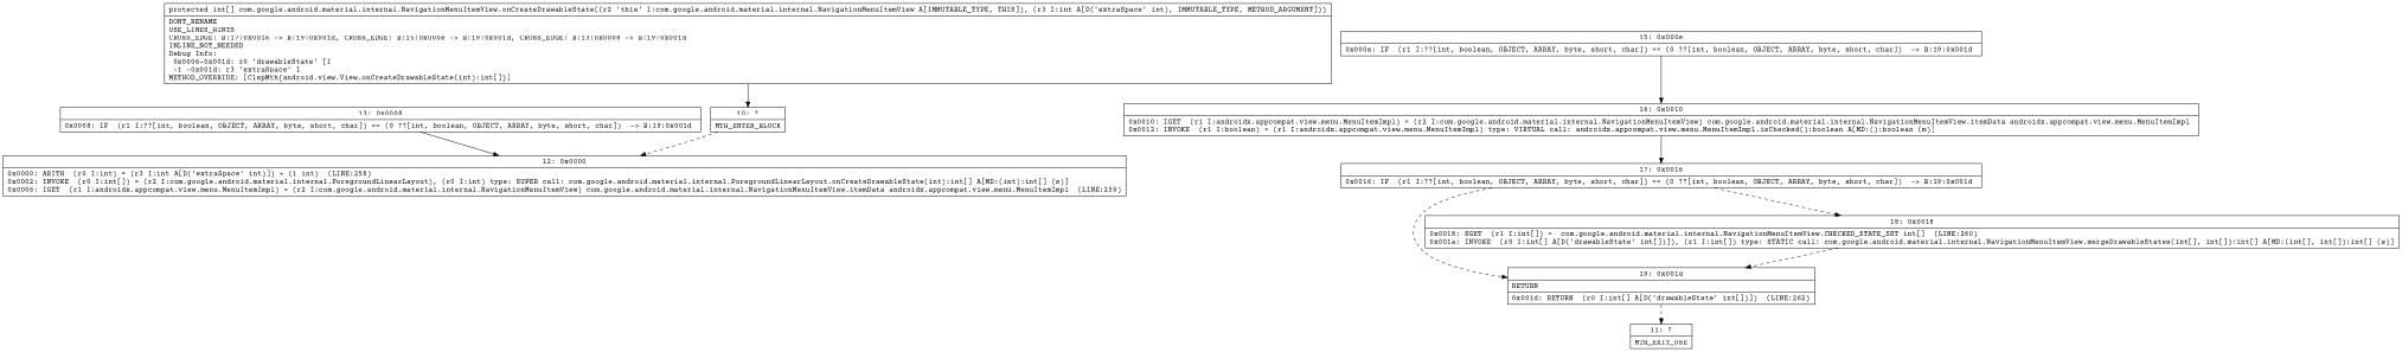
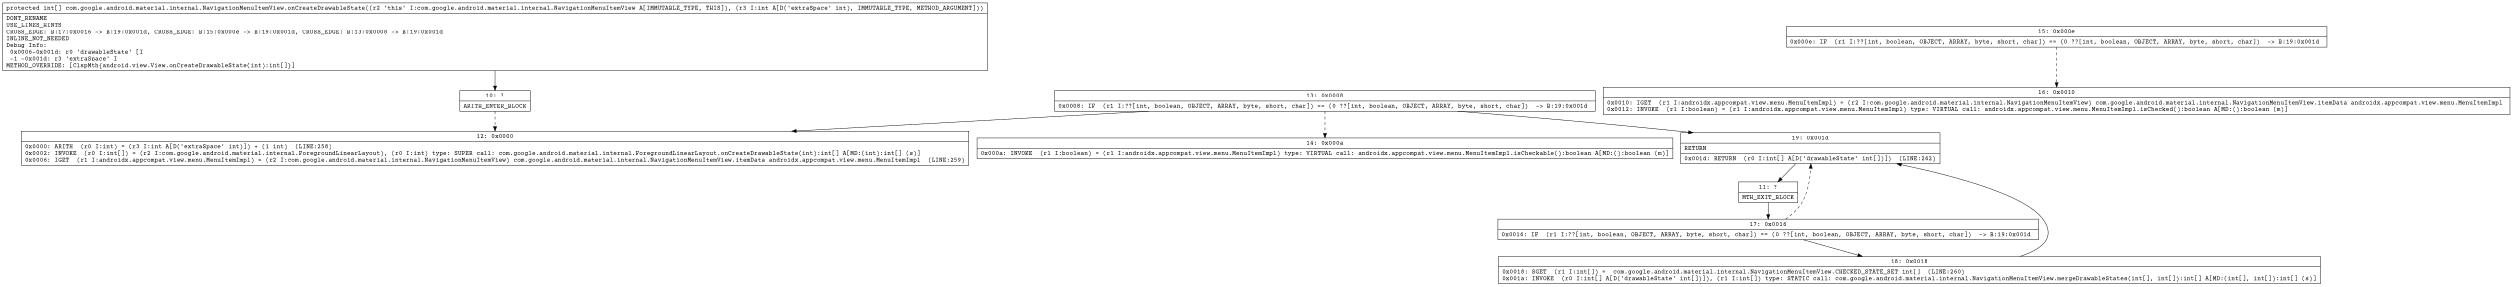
  digraph {
    fontname="Courier Prime"
    node [fontname="Courier Prime" shape=record]
    edge [fontname="Courier Prime"]
-   n1 [label="{10\:\ ?|MTH_ENTER_BLOCK\l}"]
+   n1 [label="{10\:\ ?|ARITH_ENTER_BLOCK\l}"]
    n2 [label="{12\:\ 0x0000|0x0000: ARITH  (r0 I:int) = (r3 I:int A[D('extraSpace' int)]) + (1 int)  (LINE:258)\l0x0002: INVOKE  (r0 I:int[]) = (r2 I:com.google.android.material.internal.ForegroundLinearLayout), (r0 I:int) type: SUPER call: com.google.android.material.internal.ForegroundLinearLayout.onCreateDrawableState(int):int[] A[MD:(int):int[] (s)]\l0x0006: IGET  (r1 I:androidx.appcompat.view.menu.MenuItemImpl) = (r2 I:com.google.android.material.internal.NavigationMenuItemView) com.google.android.material.internal.NavigationMenuItemView.itemData androidx.appcompat.view.menu.MenuItemImpl  (LINE:259)\l}"]
    n3 [label="{13\:\ 0x0008|0x0008: IF  (r1 I:??[int, boolean, OBJECT, ARRAY, byte, short, char]) == (0 ??[int, boolean, OBJECT, ARRAY, byte, short, char])  \-\> B:19:0x001d \l}"]
+   n4 [label="{14\:\ 0x000a|0x000a: INVOKE  (r1 I:boolean) = (r1 I:androidx.appcompat.view.menu.MenuItemImpl) type: VIRTUAL call: androidx.appcompat.view.menu.MenuItemImpl.isCheckable():boolean A[MD:():boolean (m)]\l}"]
    n5 [label="{19\:\ 0x001d|RETURN\l|0x001d: RETURN  (r0 I:int[] A[D('drawableState' int[])])  (LINE:262)\l}"]
-   n6 [label="{11\:\ ?|MTH_EXIT_USE\l}"]
+   n6 [label="{11\:\ ?|MTH_EXIT_BLOCK\l}"]
    n7 [label="{15\:\ 0x000e|0x000e: IF  (r1 I:??[int, boolean, OBJECT, ARRAY, byte, short, char]) == (0 ??[int, boolean, OBJECT, ARRAY, byte, short, char])  \-\> B:19:0x001d \l}"]
    n8 [label="{16\:\ 0x0010|0x0010: IGET  (r1 I:androidx.appcompat.view.menu.MenuItemImpl) = (r2 I:com.google.android.material.internal.NavigationMenuItemView) com.google.android.material.internal.NavigationMenuItemView.itemData androidx.appcompat.view.menu.MenuItemImpl \l0x0012: INVOKE  (r1 I:boolean) = (r1 I:androidx.appcompat.view.menu.MenuItemImpl) type: VIRTUAL call: androidx.appcompat.view.menu.MenuItemImpl.isChecked():boolean A[MD:():boolean (m)]\l}"]
    n9 [label="{17\:\ 0x0016|0x0016: IF  (r1 I:??[int, boolean, OBJECT, ARRAY, byte, short, char]) == (0 ??[int, boolean, OBJECT, ARRAY, byte, short, char])  \-\> B:19:0x001d \l}"]
    n10 [label="{18\:\ 0x0018|0x0018: SGET  (r1 I:int[]) =  com.google.android.material.internal.NavigationMenuItemView.CHECKED_STATE_SET int[]  (LINE:260)\l0x001a: INVOKE  (r0 I:int[] A[D('drawableState' int[])]), (r1 I:int[]) type: STATIC call: com.google.android.material.internal.NavigationMenuItemView.mergeDrawableStates(int[], int[]):int[] A[MD:(int[], int[]):int[] (s)]\l}"]
    n11 [label="{protected int[] com.google.android.material.internal.NavigationMenuItemView.onCreateDrawableState((r2 'this' I:com.google.android.material.internal.NavigationMenuItemView A[IMMUTABLE_TYPE, THIS]), (r3 I:int A[D('extraSpace' int), IMMUTABLE_TYPE, METHOD_ARGUMENT]))  | DONT_RENAME\lUSE_LINES_HINTS\lCROSS_EDGE: B:17:0x0016 \-\> B:19:0x001d, CROSS_EDGE: B:15:0x000e \-\> B:19:0x001d, CROSS_EDGE: B:13:0x0008 \-\> B:19:0x001d\lINLINE_NOT_NEEDED\lDebug Info:\l  0x0006\-0x001d: r0 'drawableState' [I\l  \-1 \-0x001d: r3 'extraSpace' I\lMETHOD_OVERRIDE: [ClspMth\{android.view.View.onCreateDrawableState(int):int[]\}]\l}"]
    n1 -> n2 [style=dashed]
    n3 -> n2
-   n5 -> n6 [style=dashed]
-   n7 -> n8 [style=solid]
-   n8 -> n9
+   n3 -> n4 [style=dashed]
+   n3 -> n5
+   n5 -> n6
+   n7 -> n8 [style=dashed]
+   n6 -> n9
    n9 -> n5 [style=dashed]
-   n9 -> n10 [style=dashed]
-   n10 -> n5 [style=dashed]
+   n9 -> n10 [style=solid]
+   n10 -> n5
    n11 -> n1
  }
